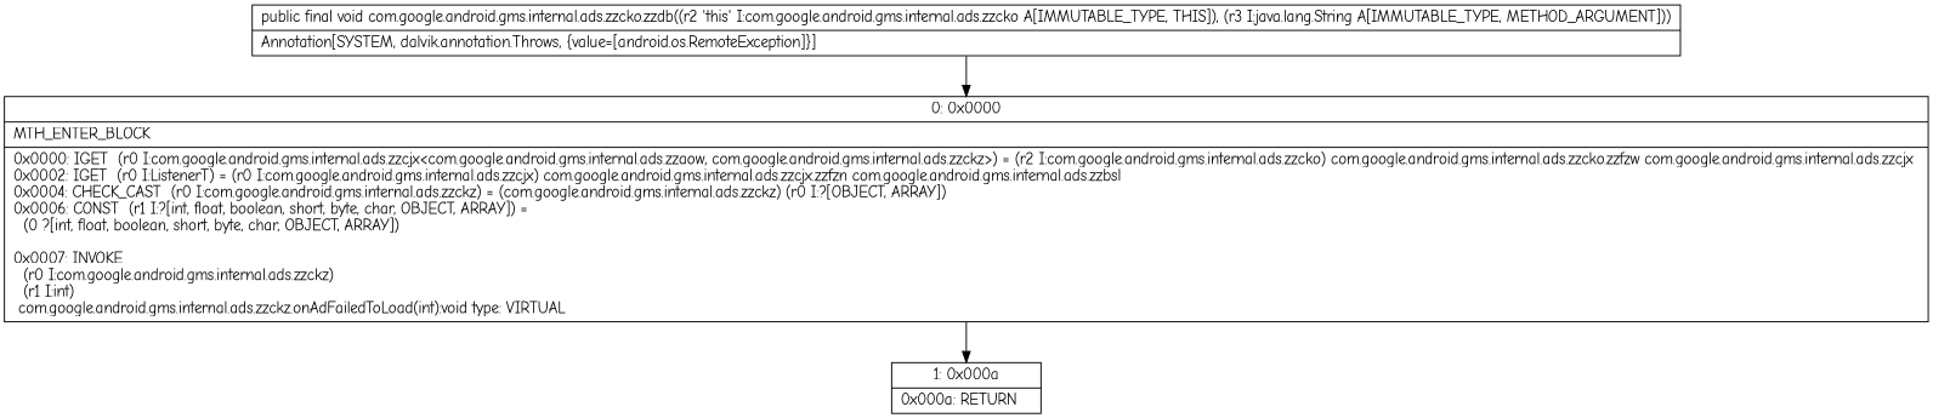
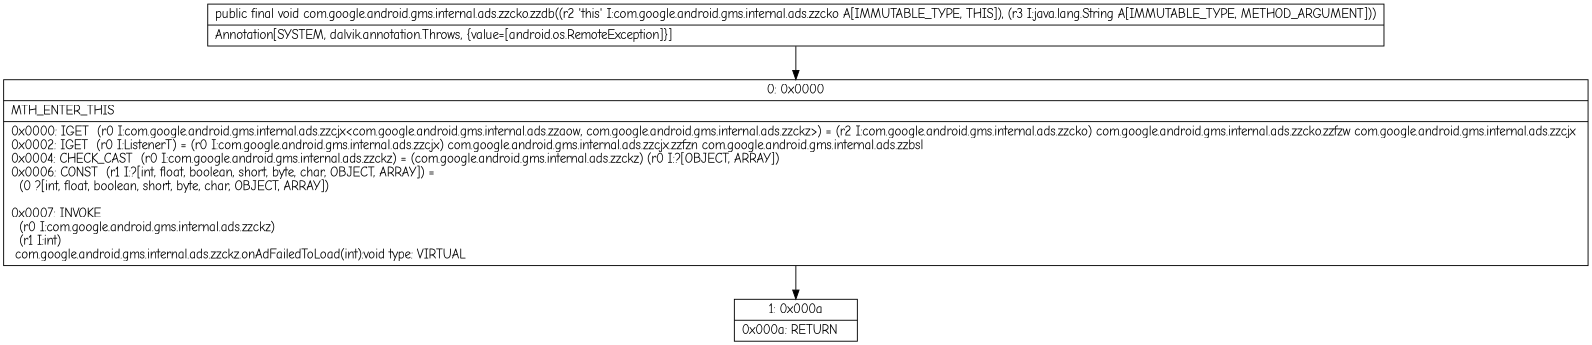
  digraph {
    fontname="Comic Neue"
    node [shape=record fontname="Comic Neue"]
    edge [fontname="Comic Neue"]
-   n1 [label="{0\:\ 0x0000|MTH_ENTER_BLOCK\l|0x0000: IGET  (r0 I:com.google.android.gms.internal.ads.zzcjx\<com.google.android.gms.internal.ads.zzaow, com.google.android.gms.internal.ads.zzckz\>) = (r2 I:com.google.android.gms.internal.ads.zzcko) com.google.android.gms.internal.ads.zzcko.zzfzw com.google.android.gms.internal.ads.zzcjx \l0x0002: IGET  (r0 I:ListenerT) = (r0 I:com.google.android.gms.internal.ads.zzcjx) com.google.android.gms.internal.ads.zzcjx.zzfzn com.google.android.gms.internal.ads.zzbsl \l0x0004: CHECK_CAST  (r0 I:com.google.android.gms.internal.ads.zzckz) = (com.google.android.gms.internal.ads.zzckz) (r0 I:?[OBJECT, ARRAY]) \l0x0006: CONST  (r1 I:?[int, float, boolean, short, byte, char, OBJECT, ARRAY]) = \l  (0 ?[int, float, boolean, short, byte, char, OBJECT, ARRAY])\l \l0x0007: INVOKE  \l  (r0 I:com.google.android.gms.internal.ads.zzckz)\l  (r1 I:int)\l com.google.android.gms.internal.ads.zzckz.onAdFailedToLoad(int):void type: VIRTUAL \l}"]
+   n1 [label="{0\:\ 0x0000|MTH_ENTER_THIS\l|0x0000: IGET  (r0 I:com.google.android.gms.internal.ads.zzcjx\<com.google.android.gms.internal.ads.zzaow, com.google.android.gms.internal.ads.zzckz\>) = (r2 I:com.google.android.gms.internal.ads.zzcko) com.google.android.gms.internal.ads.zzcko.zzfzw com.google.android.gms.internal.ads.zzcjx \l0x0002: IGET  (r0 I:ListenerT) = (r0 I:com.google.android.gms.internal.ads.zzcjx) com.google.android.gms.internal.ads.zzcjx.zzfzn com.google.android.gms.internal.ads.zzbsl \l0x0004: CHECK_CAST  (r0 I:com.google.android.gms.internal.ads.zzckz) = (com.google.android.gms.internal.ads.zzckz) (r0 I:?[OBJECT, ARRAY]) \l0x0006: CONST  (r1 I:?[int, float, boolean, short, byte, char, OBJECT, ARRAY]) = \l  (0 ?[int, float, boolean, short, byte, char, OBJECT, ARRAY])\l \l0x0007: INVOKE  \l  (r0 I:com.google.android.gms.internal.ads.zzckz)\l  (r1 I:int)\l com.google.android.gms.internal.ads.zzckz.onAdFailedToLoad(int):void type: VIRTUAL \l}"]
    n2 [label="{1\:\ 0x000a|0x000a: RETURN   \l}"]
    n3 [label="{public final void com.google.android.gms.internal.ads.zzcko.zzdb((r2 'this' I:com.google.android.gms.internal.ads.zzcko A[IMMUTABLE_TYPE, THIS]), (r3 I:java.lang.String A[IMMUTABLE_TYPE, METHOD_ARGUMENT]))  | Annotation[SYSTEM, dalvik.annotation.Throws, \{value=[android.os.RemoteException]\}]\l}"]
    n1 -> n2
    n3 -> n1
  }
